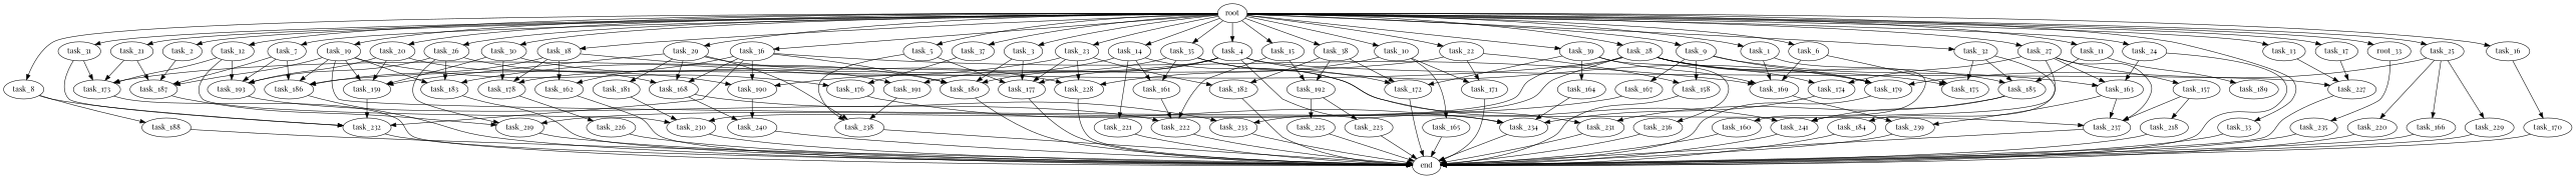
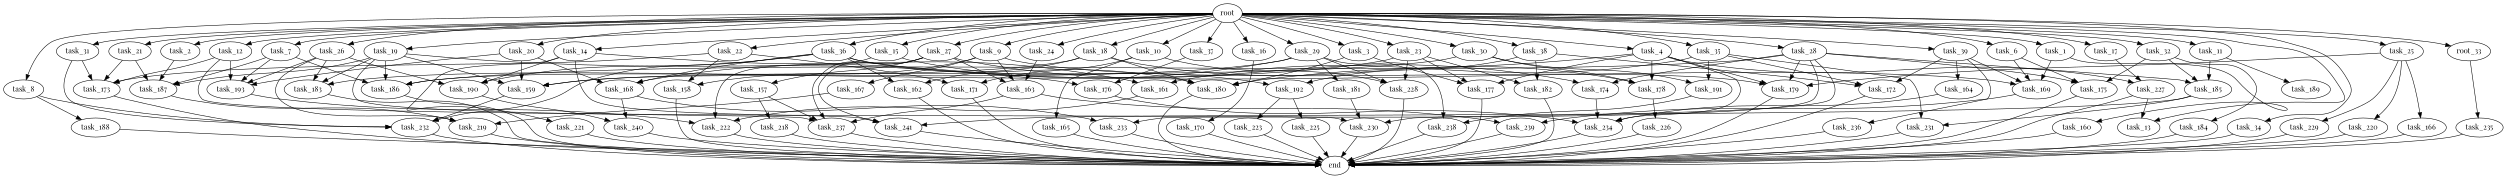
  digraph {
    fontname="Playfair Display"
    node [fontname="Playfair Display"]
    edge [fontname="Playfair Display"]
    task_12
    task_193
    task_230
    task_173
    task_222
    end
    task_160
    task_36
    task_180
    task_168
    task_169
    task_162
    task_232
    task_190
    task_233
    task_240
    task_239
    task_19
    task_183
    task_186
    task_237
    task_187
    task_159
    task_176
    task_219
    task_234
    root
    task_10
    task_18
    task_4
    n31 [label=root_33]
    task_8
    task_15
-   task_5
    task_27
    task_14
    task_21
    task_38
    task_16
    task_7
    task_24
    task_26
    task_17
    task_30
    task_39
    task_31
    task_2
    task_35
    task_3
    task_22
    task_29
    task_28
    task_23
    task_6
    task_32
    task_20
    task_9
    task_37
    task_1
-   task_34 [label=task_33]
+   task_34
    task_25
    task_13
    task_11
    task_228
    task_171
    task_165
    task_178
    task_227
    task_177
    task_179
    task_235
    task_188
    task_192
    task_238
    task_241
    task_174
    task_163
    task_157
    task_161
    task_221
    task_172
    task_182
    task_170
    task_191
    task_164
    task_236
    task_231
    task_158
    task_181
    task_175
    task_185
    task_184
    task_167
    task_229
    task_220
    task_166
    task_189
    task_226
    task_225
    task_223
    task_218
    task_12 -> task_193
    task_12 -> task_230
    task_12 -> task_173
    task_193 -> task_222
    task_230 -> end
    task_173 -> end
    task_222 -> end
    task_160 -> end
    task_36 -> task_180
    task_36 -> task_168
    task_36 -> task_169
    task_36 -> task_162
    task_36 -> task_232
    task_36 -> task_190
    task_180 -> end
    task_168 -> task_233
    task_168 -> task_240
    task_169 -> task_239
    task_162 -> end
    task_232 -> end
    task_190 -> task_240
    task_233 -> end
    task_240 -> end
    task_239 -> end
    task_19 -> task_183
    task_19 -> task_186
    task_19 -> task_237
    task_19 -> task_187
    task_19 -> task_159
    task_19 -> task_176
    task_183 -> end
    task_186 -> end
    task_237 -> end
    task_187 -> task_219
    task_159 -> task_232
    task_176 -> task_234
    task_219 -> end
    task_234 -> end
    root -> task_12
    root -> task_36
    root -> task_19
    root -> task_10
    root -> task_18
    root -> task_4
    root -> n31
    root -> task_8
    root -> task_15
-   root -> task_5
    root -> task_27
    root -> task_14
    root -> task_21
    root -> task_38
    root -> task_16
    root -> task_7
    root -> task_24
    root -> task_26
    root -> task_17
    root -> task_30
    root -> task_39
    root -> task_31
    root -> task_2
    root -> task_35
    root -> task_3
    root -> task_22
    root -> task_29
    root -> task_28
    root -> task_23
    root -> task_6
    root -> task_32
    root -> task_20
    root -> task_9
    root -> task_37
    root -> task_1
    root -> task_34
    root -> task_25
    root -> task_13
    root -> task_11
    task_10 -> task_228
    task_10 -> task_171
    task_10 -> task_165
    task_18 -> task_180
    task_18 -> task_162
    task_18 -> task_186
    task_18 -> task_178
    task_4 -> task_180
    task_4 -> task_234
    task_4 -> task_178
    task_4 -> task_227
    task_4 -> task_177
    task_4 -> task_179
    n31 -> task_235
    task_8 -> task_232
    task_8 -> task_188
    task_15 -> task_222
    task_15 -> task_192
-   task_5 -> task_177
-   task_5 -> task_238
    task_27 -> task_237
    task_27 -> task_241
    task_27 -> task_174
    task_27 -> task_163
    task_27 -> task_157
    task_14 -> task_190
    task_14 -> task_241
    task_14 -> task_161
    task_14 -> task_221
    task_21 -> task_173
    task_21 -> task_187
    task_38 -> task_192
    task_38 -> task_172
    task_38 -> task_182
    task_16 -> task_170
    task_7 -> task_193
    task_7 -> task_186
    task_7 -> task_187
    task_24 -> task_163
    task_26 -> task_193
    task_26 -> task_190
    task_26 -> task_183
    task_26 -> task_219
    task_17 -> task_227
    task_30 -> task_159
    task_30 -> task_178
    task_30 -> task_191
    task_39 -> task_169
    task_39 -> task_172
    task_39 -> task_164
    task_39 -> task_236
    task_31 -> task_173
    task_31 -> task_232
    task_2 -> task_187
    task_35 -> task_161
    task_35 -> task_172
    task_35 -> task_191
    task_35 -> task_231
    task_3 -> task_180
    task_3 -> task_177
    task_22 -> task_173
    task_22 -> task_171
    task_22 -> task_158
    task_29 -> task_168
    task_29 -> task_159
    task_29 -> task_228
    task_29 -> task_238
    task_29 -> task_181
    task_28 -> task_230
    task_28 -> task_233
    task_28 -> task_186
    task_28 -> task_179
    task_28 -> task_174
    task_28 -> task_175
    task_28 -> task_185
    task_23 -> task_183
    task_23 -> task_228
    task_23 -> task_177
    task_23 -> task_182
    task_6 -> task_169
    task_6 -> task_175
    task_32 -> task_175
    task_32 -> task_185
    task_32 -> task_184
    task_20 -> task_193
    task_20 -> task_168
    task_20 -> task_159
    task_9 -> task_179
    task_9 -> task_163
    task_9 -> task_158
    task_9 -> task_167
    task_37 -> task_176
    task_1 -> task_160
    task_1 -> task_169
    task_34 -> end
    task_25 -> task_179
    task_25 -> task_229
    task_25 -> task_220
    task_25 -> task_166
-   task_13 -> task_227
+   task_227 -> task_13
    task_11 -> task_185
    task_11 -> task_189
    task_228 -> end
    task_171 -> end
    task_165 -> end
    task_178 -> task_226
    task_227 -> end
    task_177 -> end
    task_179 -> end
    task_235 -> end
    task_188 -> end
    task_192 -> task_225
    task_192 -> task_223
    task_238 -> end
    task_241 -> end
    task_174 -> task_234
    task_163 -> task_239
    task_163 -> task_237
    task_157 -> task_237
    task_157 -> task_218
    task_161 -> task_222
    task_221 -> end
    task_172 -> end
    task_182 -> end
    task_170 -> end
    task_191 -> task_238
    task_164 -> task_234
    task_236 -> end
    task_231 -> end
    task_158 -> end
    task_181 -> task_230
-   task_24 -> end
+   task_175 -> end
    task_185 -> task_241
    task_185 -> task_231
    task_184 -> end
    task_167 -> task_219
    task_229 -> end
    task_220 -> end
    task_166 -> end
    task_226 -> end
    task_225 -> end
    task_223 -> end
    task_218 -> end
  }
